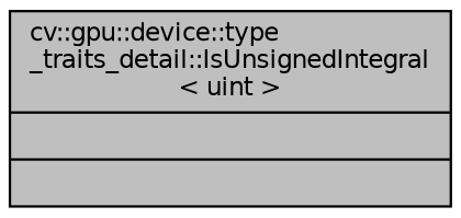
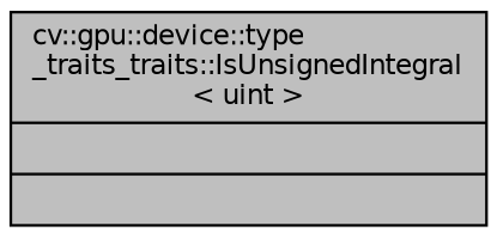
  digraph {
-   n1 [color=black fillcolor=grey75 fontcolor=black fontname=Helvetica fontsize=10 height=0.2 label="{cv::gpu::device::type\l_traits_detail::IsUnsignedIntegral\l\< uint \>\n||}" shape=record style=filled width=0.4]
+   n1 [color=black fillcolor=grey75 fontcolor=black fontname=Helvetica fontsize=10 height=0.2 label="{cv::gpu::device::type\l_traits_traits::IsUnsignedIntegral\l\< uint \>\n||}" shape=record style=filled width=0.4]
  }
